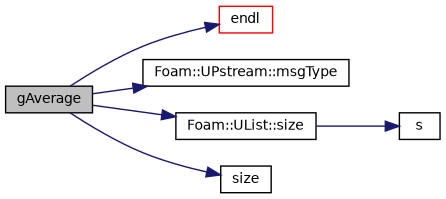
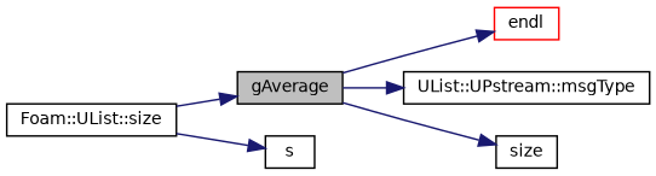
  digraph {
    rankdir=LR
    node [color=black fontname=Helvetica fontsize=10 shape=record]
    edge [color=midnightblue fontname=Helvetica fontsize=10 labelfontname=Helvetica labelfontsize=10 style=solid]
    n1 [fillcolor=grey75 fontcolor=black height=0.2 label=gAverage style=filled width=0.4]
    n2 [color=red height=0.2 label=endl width=0.4]
-   n3 [height=0.2 label="Foam::UPstream::msgType" width=0.4]
+   n3 [height=0.2 label="UList::UPstream::msgType" width=0.4]
    n4 [height=0.2 label="Foam::UList::size" width=0.4]
    n5 [height=0.2 label=size width=0.4]
    n6 [height=0.2 label=s width=0.4]
    n1 -> n2
    n1 -> n3
-   n1 -> n4
+   n4 -> n1
    n1 -> n5
    n4 -> n6
  }
